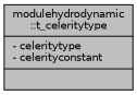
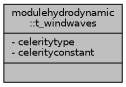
  digraph {
-   n1 [color=black fillcolor=grey75 fontcolor=black fontname=Helvetica fontsize=10 height=0.2 label="{modulehydrodynamic\l::t_celeritytype\n|- celeritytype\l- celerityconstant\l|}" shape=record style=filled width=0.4]
+   n1 [color=black fillcolor=grey75 fontcolor=black fontname=Helvetica fontsize=10 height=0.2 label="{modulehydrodynamic\l::t_windwaves\n|- celeritytype\l- celerityconstant\l|}" shape=record style=filled width=0.4]
  }
